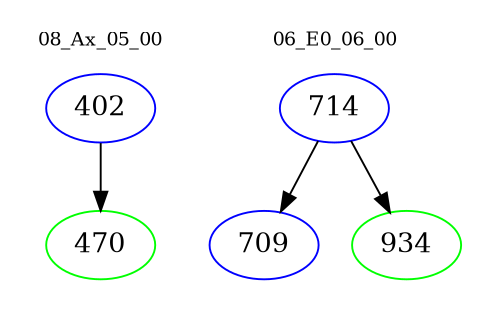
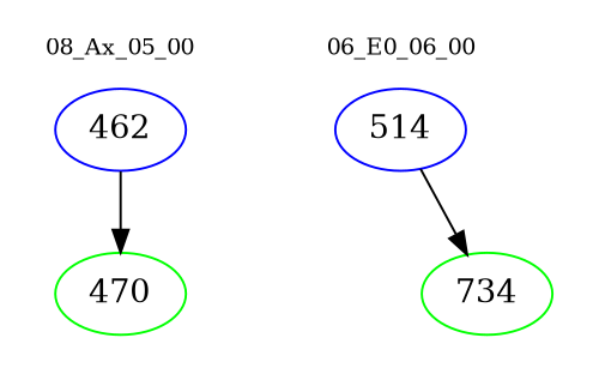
  digraph {
    node [color=blue]
    edge [color=black]
-   n1 [label=402]
+   n1 [label=462]
    n2 [color=green label=470]
-   n3 [label=714]
-   n4 [label=709]
-   n5 [color=green label=934]
+   n3 [label=514]
+   n5 [color=green label=734]
    subgraph cluster_1 {
      color=white
      fontsize=10
      label="08_Ax_05_00"
      n1
      n2
    }
    subgraph cluster_2 {
      color=white
      fontsize=10
      label="06_E0_06_00"
      n3
-     n4
      n5
    }
    n1 -> n2
-   n3 -> n4
    n3 -> n5
  }
